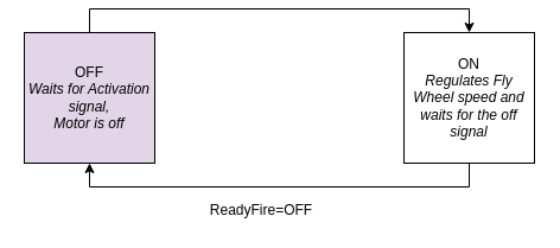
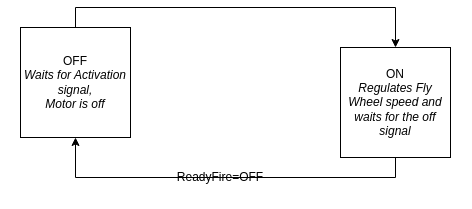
  <mxCell id="0" />
  <mxCell id="1" parent="0" />
  <mxCell id="2" style="edgeStyle=orthogonalEdgeStyle;rounded=0;orthogonalLoop=1;jettySize=auto;html=1;exitX=0.5;exitY=0;exitDx=0;exitDy=0;entryX=0.5;entryY=0;entryDx=0;entryDy=0;" edge="1" parent="1" source="3" target="5"><mxGeometry relative="1" as="geometry" /></mxCell>
- <mxCell id="3" value="&lt;div&gt;OFF&lt;/div&gt;&lt;div&gt;&lt;i&gt;Waits for Activation signal,&lt;/i&gt;&lt;/div&gt;&lt;div&gt;&lt;i&gt;Motor is off&lt;/i&gt;&lt;br&gt;&lt;/div&gt;" style="whiteSpace=wrap;html=1;aspect=fixed;fillColor=#e1d5e7;" vertex="1" parent="1"><mxGeometry x="20" y="20" width="110" height="110" as="geometry" /></mxCell>
+ <mxCell id="3" value="&lt;div&gt;OFF&lt;/div&gt;&lt;div&gt;&lt;i&gt;Waits for Activation signal,&lt;/i&gt;&lt;/div&gt;&lt;div&gt;&lt;i&gt;Motor is off&lt;/i&gt;&lt;br&gt;&lt;/div&gt;" style="whiteSpace=wrap;html=1;aspect=fixed;" vertex="1" parent="1"><mxGeometry x="20" y="20" width="110" height="110" as="geometry" /></mxCell>
  <mxCell id="4" style="edgeStyle=orthogonalEdgeStyle;rounded=0;orthogonalLoop=1;jettySize=auto;html=1;exitX=0.5;exitY=1;exitDx=0;exitDy=0;entryX=0.5;entryY=1;entryDx=0;entryDy=0;" edge="1" parent="1" source="5" target="3"><mxGeometry relative="1" as="geometry" /></mxCell>
- <mxCell id="5" value="&lt;div&gt;ON&lt;/div&gt;&lt;div&gt;&lt;i&gt;Regulates Fly Wheel speed and waits for the off signal&lt;/i&gt;&lt;br&gt;&lt;/div&gt;" style="whiteSpace=wrap;html=1;aspect=fixed;" vertex="1" parent="1"><mxGeometry x="340" y="20" width="110" height="110" as="geometry" /></mxCell>
+ <mxCell id="5" value="&lt;div&gt;ON&lt;/div&gt;&lt;div&gt;&lt;i&gt;Regulates Fly Wheel speed and waits for the off signal&lt;/i&gt;&lt;br&gt;&lt;/div&gt;" style="whiteSpace=wrap;html=1;aspect=fixed;" vertex="1" parent="1"><mxGeometry x="340" y="40" width="110" height="110" as="geometry" /></mxCell>
  <mxCell id="6" value="ReadyFire=OFF" style="text;html=1;strokeColor=none;fillColor=none;align=center;verticalAlign=middle;whiteSpace=wrap;rounded=0;" vertex="1" parent="1"><mxGeometry x="200" y="160" width="40" height="20" as="geometry" /></mxCell>
